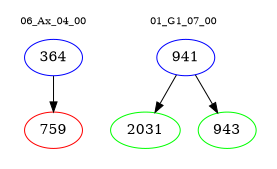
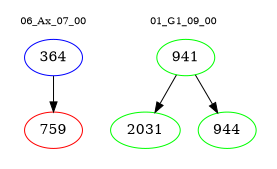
  digraph {
    node [color=blue]
    edge [color=black]
    n1 [label=364]
    n2 [color=red label=759]
-   n3 [label=941]
+   n3 [color=green label=941]
    n4 [color=green label=2031]
-   n5 [color=green label=943]
+   n5 [color=green label=944]
    subgraph cluster_1 {
      color=white
      fontsize=10
-     label="06_Ax_04_00"
+     label="06_Ax_07_00"
      n1
      n2
    }
    subgraph cluster_2 {
      color=white
      fontsize=10
-     label="01_G1_07_00"
+     label="01_G1_09_00"
      n3
      n4
      n5
    }
    n1 -> n2
    n3 -> n4
    n3 -> n5
  }
